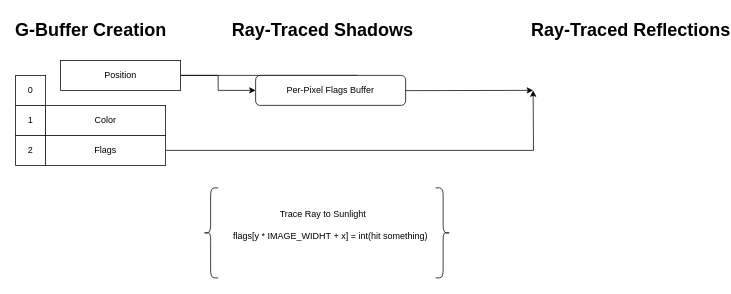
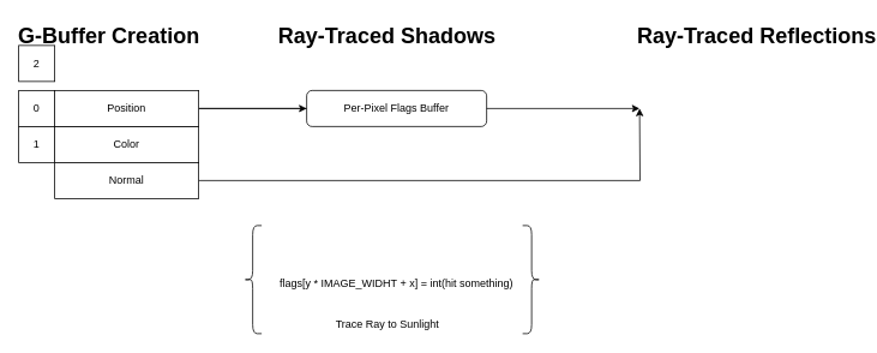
  <mxCell id="0" />
  <mxCell id="1" parent="0" />
  <mxCell id="2" value="G-Buffer Creation" style="text;strokeColor=none;fillColor=none;html=1;fontSize=24;fontStyle=1;verticalAlign=middle;align=center;" vertex="1" parent="1"><mxGeometry x="70" y="20" width="100" height="40" as="geometry" /></mxCell>
  <mxCell id="3" value="Color" style="rounded=0;whiteSpace=wrap;html=1;" vertex="1" parent="1"><mxGeometry x="60" y="140" width="160" height="40" as="geometry" /></mxCell>
  <mxCell id="4" style="edgeStyle=orthogonalEdgeStyle;rounded=0;orthogonalLoop=1;jettySize=auto;html=1;" edge="1" parent="1" source="5"><mxGeometry relative="1" as="geometry"><mxPoint x="710" y="120" as="targetPoint" /></mxGeometry></mxCell>
- <mxCell id="5" value="Flags" style="rounded=0;whiteSpace=wrap;html=1;" vertex="1" parent="1"><mxGeometry x="60" y="180" width="160" height="40" as="geometry" /></mxCell>
+ <mxCell id="5" value="Normal" style="rounded=0;whiteSpace=wrap;html=1;" vertex="1" parent="1"><mxGeometry x="60" y="180" width="160" height="40" as="geometry" /></mxCell>
  <mxCell id="6" style="edgeStyle=orthogonalEdgeStyle;rounded=0;orthogonalLoop=1;jettySize=auto;html=1;entryX=0;entryY=0.5;entryDx=0;entryDy=0;" edge="1" parent="1" source="8" target="13"><mxGeometry relative="1" as="geometry" /></mxCell>
  <mxCell id="7" style="edgeStyle=orthogonalEdgeStyle;rounded=0;orthogonalLoop=1;jettySize=auto;html=1;" edge="1" parent="1" source="8"><mxGeometry relative="1" as="geometry"><mxPoint x="710" y="120" as="targetPoint" /></mxGeometry></mxCell>
- <mxCell id="8" value="Position" style="rounded=0;whiteSpace=wrap;html=1;" vertex="1" parent="1"><mxGeometry x="80" y="80" width="160" height="40" as="geometry" /></mxCell>
+ <mxCell id="8" value="Position" style="rounded=0;whiteSpace=wrap;html=1;" vertex="1" parent="1"><mxGeometry x="60" y="100" width="160" height="40" as="geometry" /></mxCell>
  <mxCell id="9" value="0" style="rounded=0;whiteSpace=wrap;html=1;" vertex="1" parent="1"><mxGeometry x="20" y="100" width="40" height="40" as="geometry" /></mxCell>
  <mxCell id="10" value="1" style="rounded=0;whiteSpace=wrap;html=1;" vertex="1" parent="1"><mxGeometry x="20" y="140" width="40" height="40" as="geometry" /></mxCell>
- <mxCell id="11" value="2" style="rounded=0;whiteSpace=wrap;html=1;" vertex="1" parent="1"><mxGeometry x="20" y="180" width="40" height="40" as="geometry" /></mxCell>
+ <mxCell id="11" value="2" style="rounded=0;whiteSpace=wrap;html=1;" vertex="1" parent="1"><mxGeometry x="20" y="50" width="40" height="40" as="geometry" /></mxCell>
  <mxCell id="12" value="Ray-Traced Shadows" style="text;strokeColor=none;fillColor=none;html=1;fontSize=24;fontStyle=1;verticalAlign=middle;align=center;" vertex="1" parent="1"><mxGeometry x="379" y="20" width="100" height="40" as="geometry" /></mxCell>
  <mxCell id="13" value="Per-Pixel Flags Buffer" style="whiteSpace=wrap;html=1;rounded=1;" vertex="1" parent="1"><mxGeometry x="340" y="100" width="200" height="40" as="geometry" /></mxCell>
- <mxCell id="14" value="Trace Ray to Sunlight" style="text;html=1;strokeColor=none;fillColor=none;align=center;verticalAlign=middle;whiteSpace=wrap;rounded=0;" vertex="1" parent="1"><mxGeometry x="350" y="270" width="160" height="30" as="geometry" /></mxCell>
+ <mxCell id="14" value="Trace Ray to Sunlight" style="text;html=1;strokeColor=none;fillColor=none;align=center;verticalAlign=middle;whiteSpace=wrap;rounded=0;" vertex="1" parent="1"><mxGeometry x="350" y="345" width="160" height="30" as="geometry" /></mxCell>
  <mxCell id="15" value="flags[y * IMAGE_WIDHT + x] = int(hit something)" style="text;html=1;strokeColor=none;fillColor=none;align=center;verticalAlign=middle;whiteSpace=wrap;rounded=0;" vertex="1" parent="1"><mxGeometry x="300" y="300" width="280" height="30" as="geometry" /></mxCell>
  <mxCell id="16" value="" style="shape=curlyBracket;whiteSpace=wrap;html=1;rounded=1;size=0.5;" vertex="1" parent="1"><mxGeometry x="270" y="250" width="20" height="120" as="geometry" /></mxCell>
  <mxCell id="17" value="" style="shape=curlyBracket;whiteSpace=wrap;html=1;rounded=1;flipH=1;" vertex="1" parent="1"><mxGeometry x="580" y="250" width="20" height="120" as="geometry" /></mxCell>
  <mxCell id="18" value="Ray-Traced Reflections" style="text;strokeColor=none;fillColor=none;html=1;fontSize=24;fontStyle=1;verticalAlign=middle;align=center;" vertex="1" parent="1"><mxGeometry x="790" y="20" width="100" height="40" as="geometry" /></mxCell>
